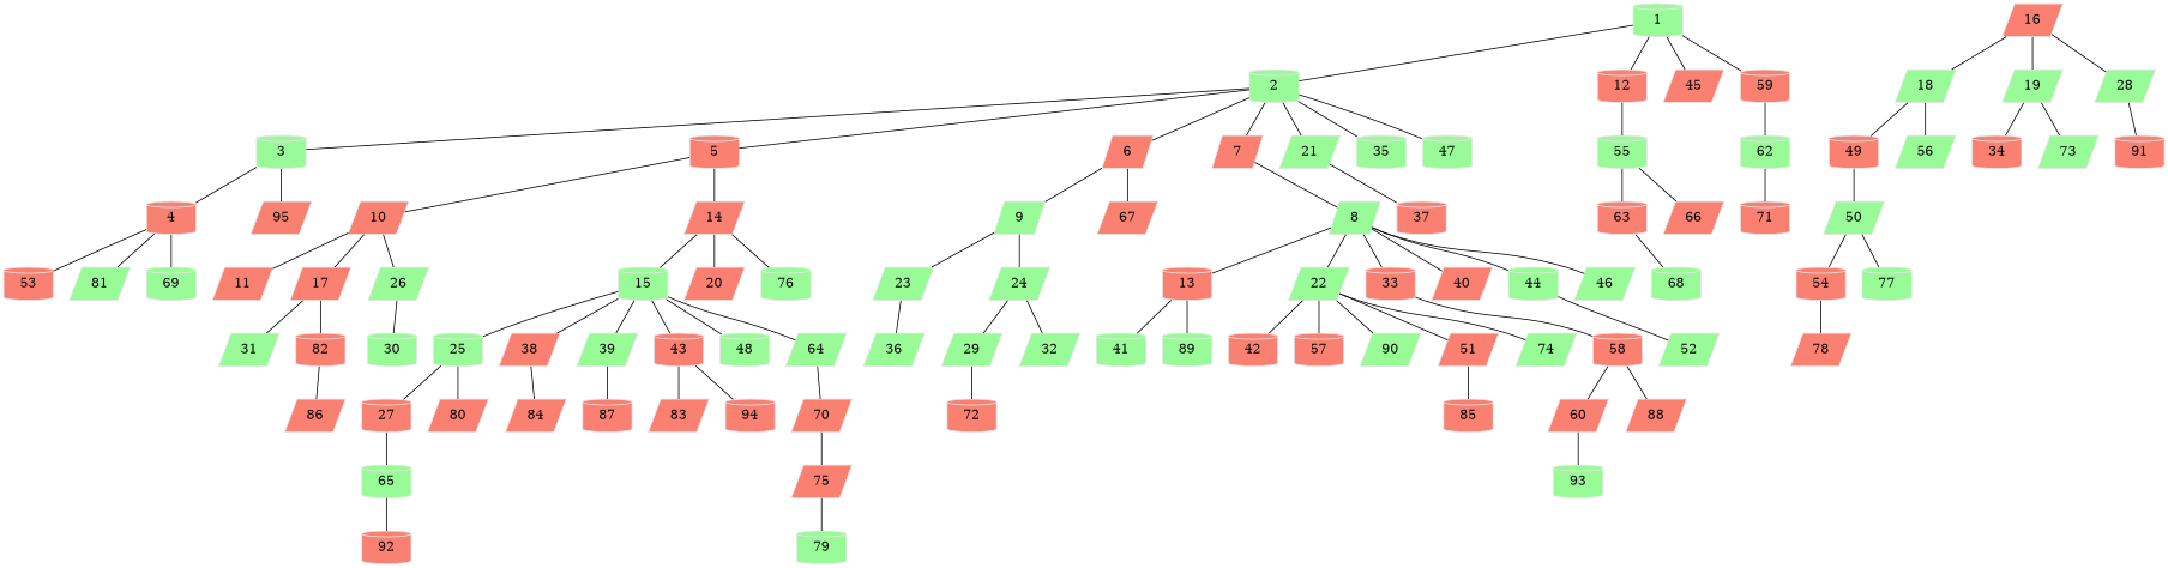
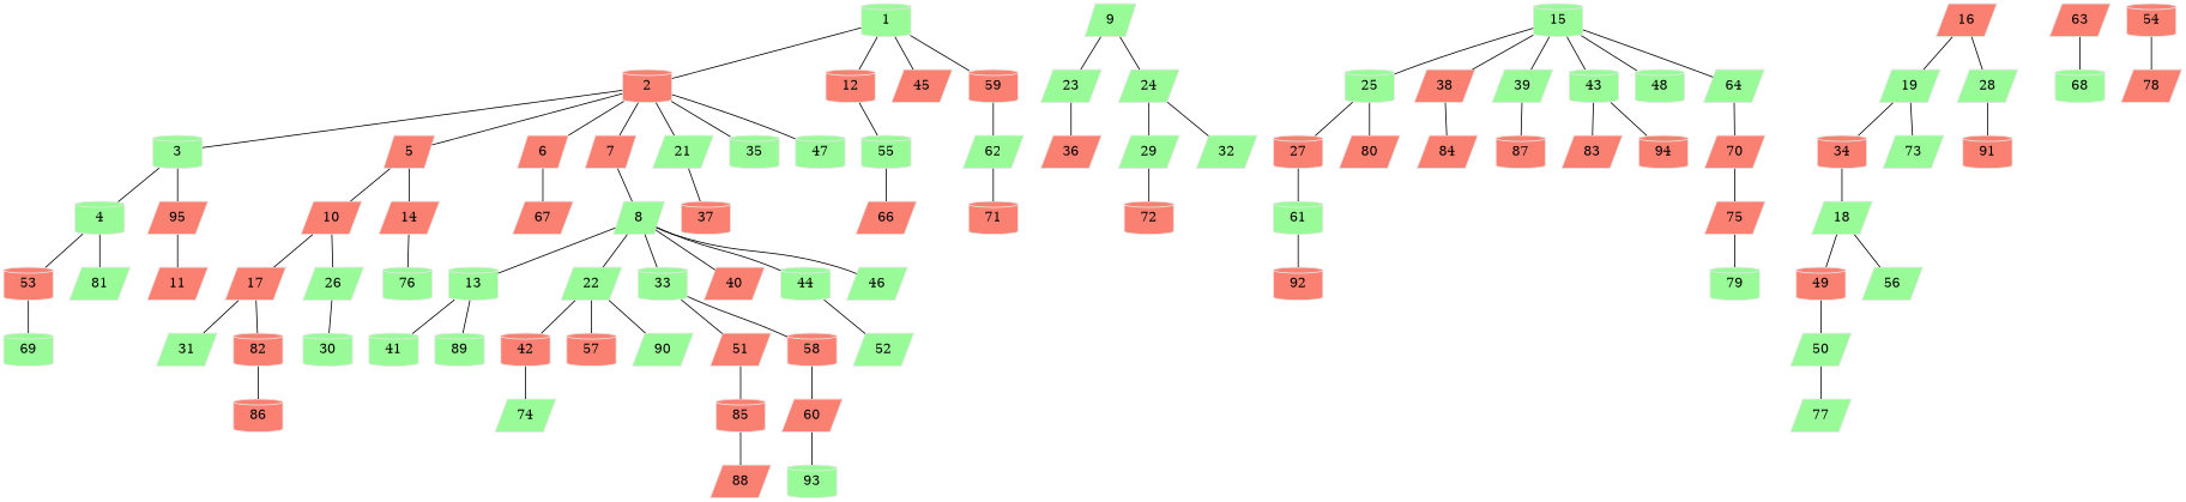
  graph {
    node [color=gray90 fillcolor=salmon shape=parallelogram style=filled]
    1 [fillcolor=palegreen shape=cylinder]
-   2 [fillcolor=palegreen shape=cylinder]
+   2 [shape=cylinder]
    12 [shape=cylinder]
    45
    59 [shape=cylinder]
    3 [fillcolor=palegreen shape=cylinder]
-   5 [shape=cylinder]
+   5
    6
    7
    21 [fillcolor=palegreen]
    35 [fillcolor=palegreen shape=cylinder]
    47 [fillcolor=palegreen shape=cylinder]
    55 [fillcolor=palegreen shape=cylinder]
-   62 [fillcolor=palegreen shape=cylinder]
-   4 [shape=cylinder]
+   62 [fillcolor=palegreen]
+   4 [fillcolor=palegreen shape=cylinder]
    95
    10
    14
    9 [fillcolor=palegreen]
    67
    8 [fillcolor=palegreen]
    37 [shape=cylinder]
    53 [shape=cylinder]
    81 [fillcolor=palegreen]
    69 [fillcolor=palegreen shape=cylinder]
    11
    17
    26 [fillcolor=palegreen]
    15 [fillcolor=palegreen shape=cylinder]
-   20
    76 [fillcolor=palegreen shape=cylinder]
    23 [fillcolor=palegreen]
    24 [fillcolor=palegreen]
-   13 [shape=cylinder]
+   13 [fillcolor=palegreen shape=cylinder]
    22 [fillcolor=palegreen]
-   33 [shape=cylinder]
+   33 [fillcolor=palegreen shape=cylinder]
    40
    44 [fillcolor=palegreen shape=cylinder]
    46 [fillcolor=palegreen]
    41 [fillcolor=palegreen shape=cylinder]
    89 [fillcolor=palegreen shape=cylinder]
    42 [shape=cylinder]
    57 [shape=cylinder]
    90 [fillcolor=palegreen]
    51
    58 [shape=cylinder]
    52 [fillcolor=palegreen]
-   36 [fillcolor=palegreen]
+   36
    29 [fillcolor=palegreen]
    32 [fillcolor=palegreen]
    18 [fillcolor=palegreen]
    16
    19 [fillcolor=palegreen]
    28 [fillcolor=palegreen]
    31 [fillcolor=palegreen]
    82 [shape=cylinder]
    30 [fillcolor=palegreen shape=cylinder]
-   63 [shape=cylinder]
+   63
    66
    25 [fillcolor=palegreen shape=cylinder]
    38
    39 [fillcolor=palegreen]
-   43 [shape=cylinder]
+   43 [fillcolor=palegreen shape=cylinder]
    48 [fillcolor=palegreen shape=cylinder]
    64 [fillcolor=palegreen]
    27 [shape=cylinder]
    80
    84
    87 [shape=cylinder]
    83
    94 [shape=cylinder]
    70
    49 [shape=cylinder]
    56 [fillcolor=palegreen]
    34 [shape=cylinder]
    73 [fillcolor=palegreen]
    91 [shape=cylinder]
-   86
+   86 [shape=cylinder]
    50 [fillcolor=palegreen]
    74 [fillcolor=palegreen]
    72 [shape=cylinder]
-   61 [fillcolor=palegreen shape=cylinder label=65]
+   61 [fillcolor=palegreen shape=cylinder]
    92 [shape=cylinder]
    85 [shape=cylinder]
    60
    54 [shape=cylinder]
-   77 [fillcolor=palegreen shape=cylinder]
+   77 [fillcolor=palegreen]
    78
    88
    68 [fillcolor=palegreen shape=cylinder]
    93 [fillcolor=palegreen shape=cylinder]
    71 [shape=cylinder]
    75
    79 [fillcolor=palegreen shape=cylinder]
    1 -- 2
    1 -- 12
    1 -- 45
    1 -- 59
    2 -- 3
    2 -- 5
    2 -- 6
    2 -- 7
    2 -- 21
    2 -- 35
    2 -- 47
    12 -- 55
    59 -- 62
    3 -- 4
    3 -- 95
    5 -- 10
    5 -- 14
-   6 -- 9
    6 -- 67
    7 -- 8
    21 -- 37
-   55 -- 63
    55 -- 66
    62 -- 71
    4 -- 53
    4 -- 81
-   10 -- 11
+   95 -- 11
    10 -- 17
    10 -- 26
-   14 -- 15
-   14 -- 20
    14 -- 76
    9 -- 23
    9 -- 24
    8 -- 13
    8 -- 22
    8 -- 33
    8 -- 40
    8 -- 44
    8 -- 46
-   4 -- 69
+   53 -- 69
    17 -- 31
    17 -- 82
    26 -- 30
    15 -- 25
    15 -- 38
    15 -- 39
    15 -- 43
    15 -- 48
    15 -- 64
    23 -- 36
    24 -- 29
    24 -- 32
    13 -- 41
    13 -- 89
    22 -- 42
    22 -- 57
    22 -- 90
-   22 -- 51
+   33 -- 51
    33 -- 58
    44 -- 52
-   22 -- 74
+   42 -- 74
    51 -- 85
    58 -- 60
    29 -- 72
    18 -- 49
    18 -- 56
-   16 -- 18
+   34 -- 18
    16 -- 19
    16 -- 28
    19 -- 34
    19 -- 73
    28 -- 91
    82 -- 86
    63 -- 68
    25 -- 27
    25 -- 80
    38 -- 84
    39 -- 87
    43 -- 83
    43 -- 94
    64 -- 70
    27 -- 61
    70 -- 75
    49 -- 50
-   50 -- 54
    50 -- 77
    61 -- 92
-   58 -- 88
+   85 -- 88
    60 -- 93
    54 -- 78
    75 -- 79
  }
